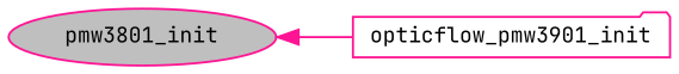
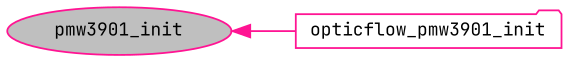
  digraph {
    rankdir=LR
    fontname="JetBrains Mono"
    node [color=deeppink fontname="JetBrains Mono" fontsize=10 style=filled]
-   n1 [fillcolor=grey75 fontcolor=black height=0.2 label=pmw3801_init shape=ellipse width=0.4]
+   n1 [fillcolor=grey75 fontcolor=black height=0.2 label=pmw3901_init shape=ellipse width=0.4]
    n2 [fillcolor=white height=0.2 label=opticflow_pmw3901_init shape=folder width=0.4]
    n1 -> n2 [color=deeppink dir=back fontname="JetBrains Mono" fontsize=10 labelfontname=FreeSans labelfontsize=10 style=solid]
  }
